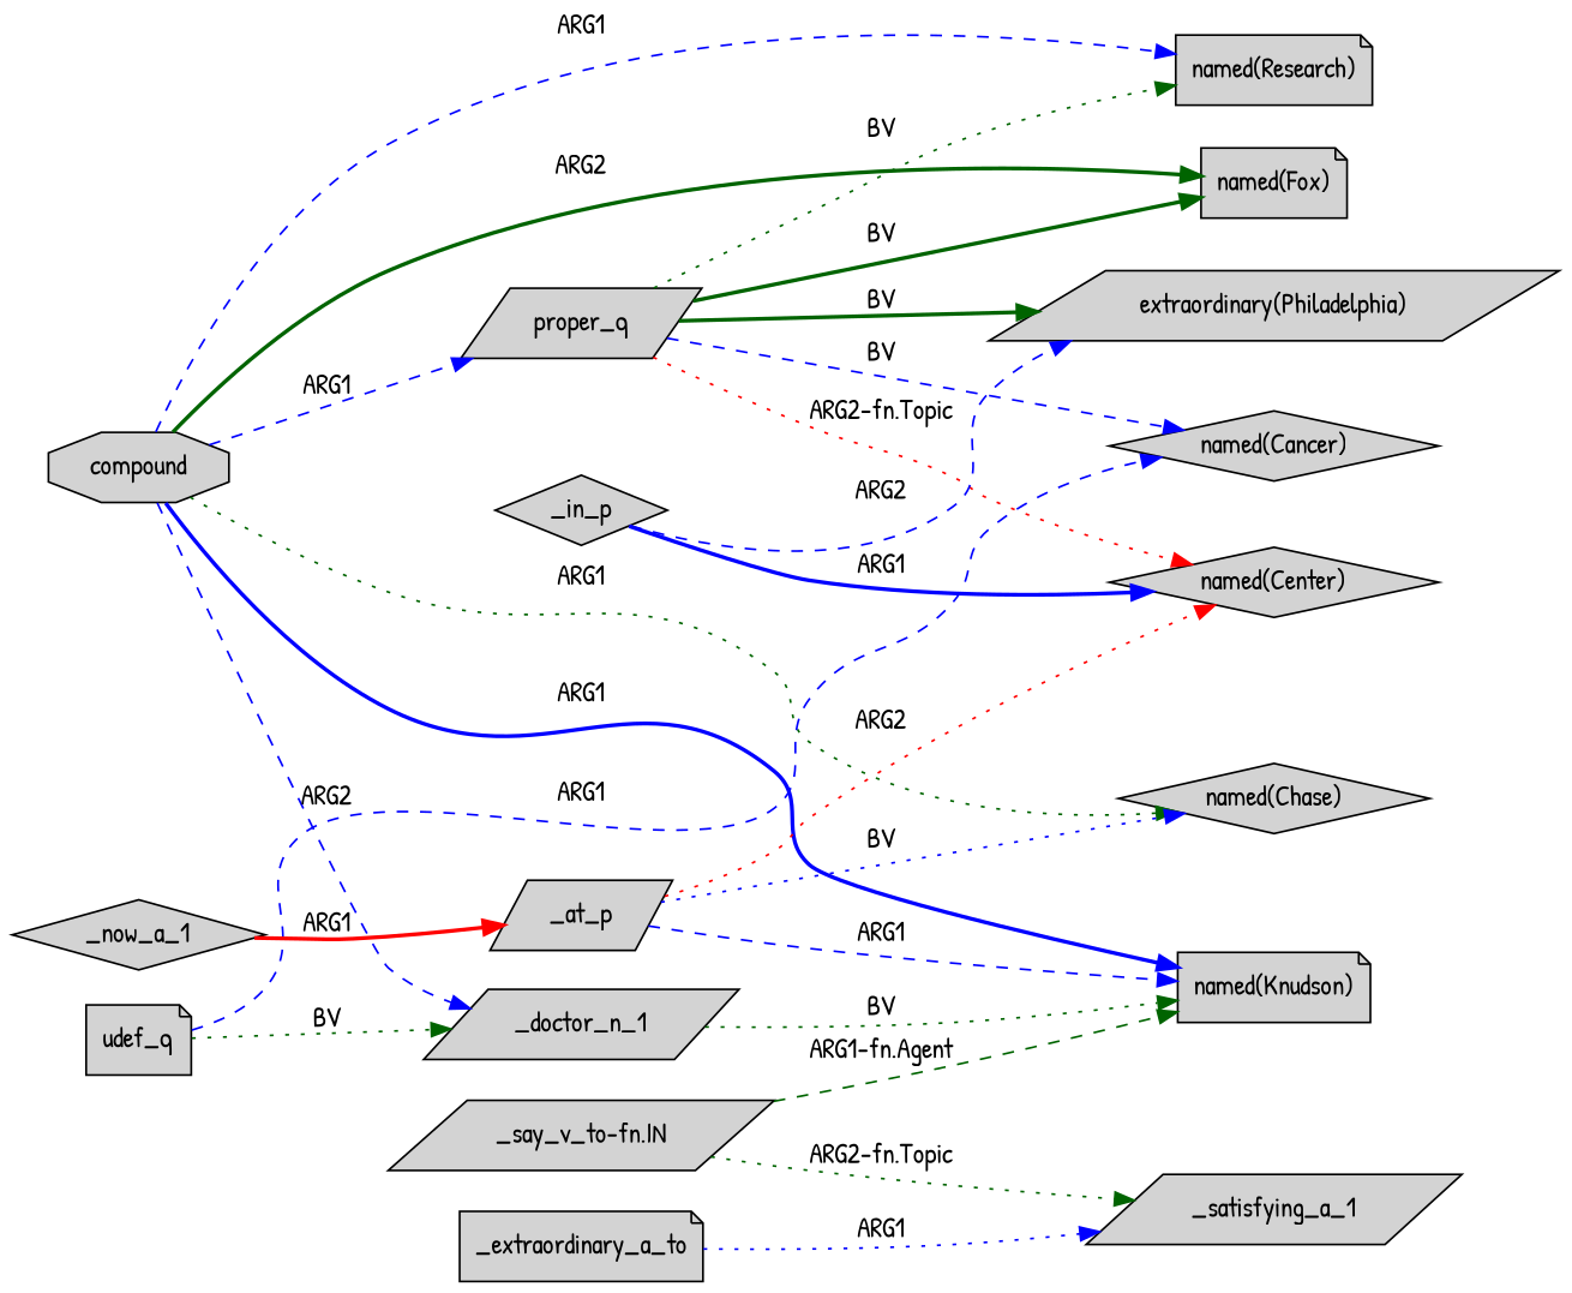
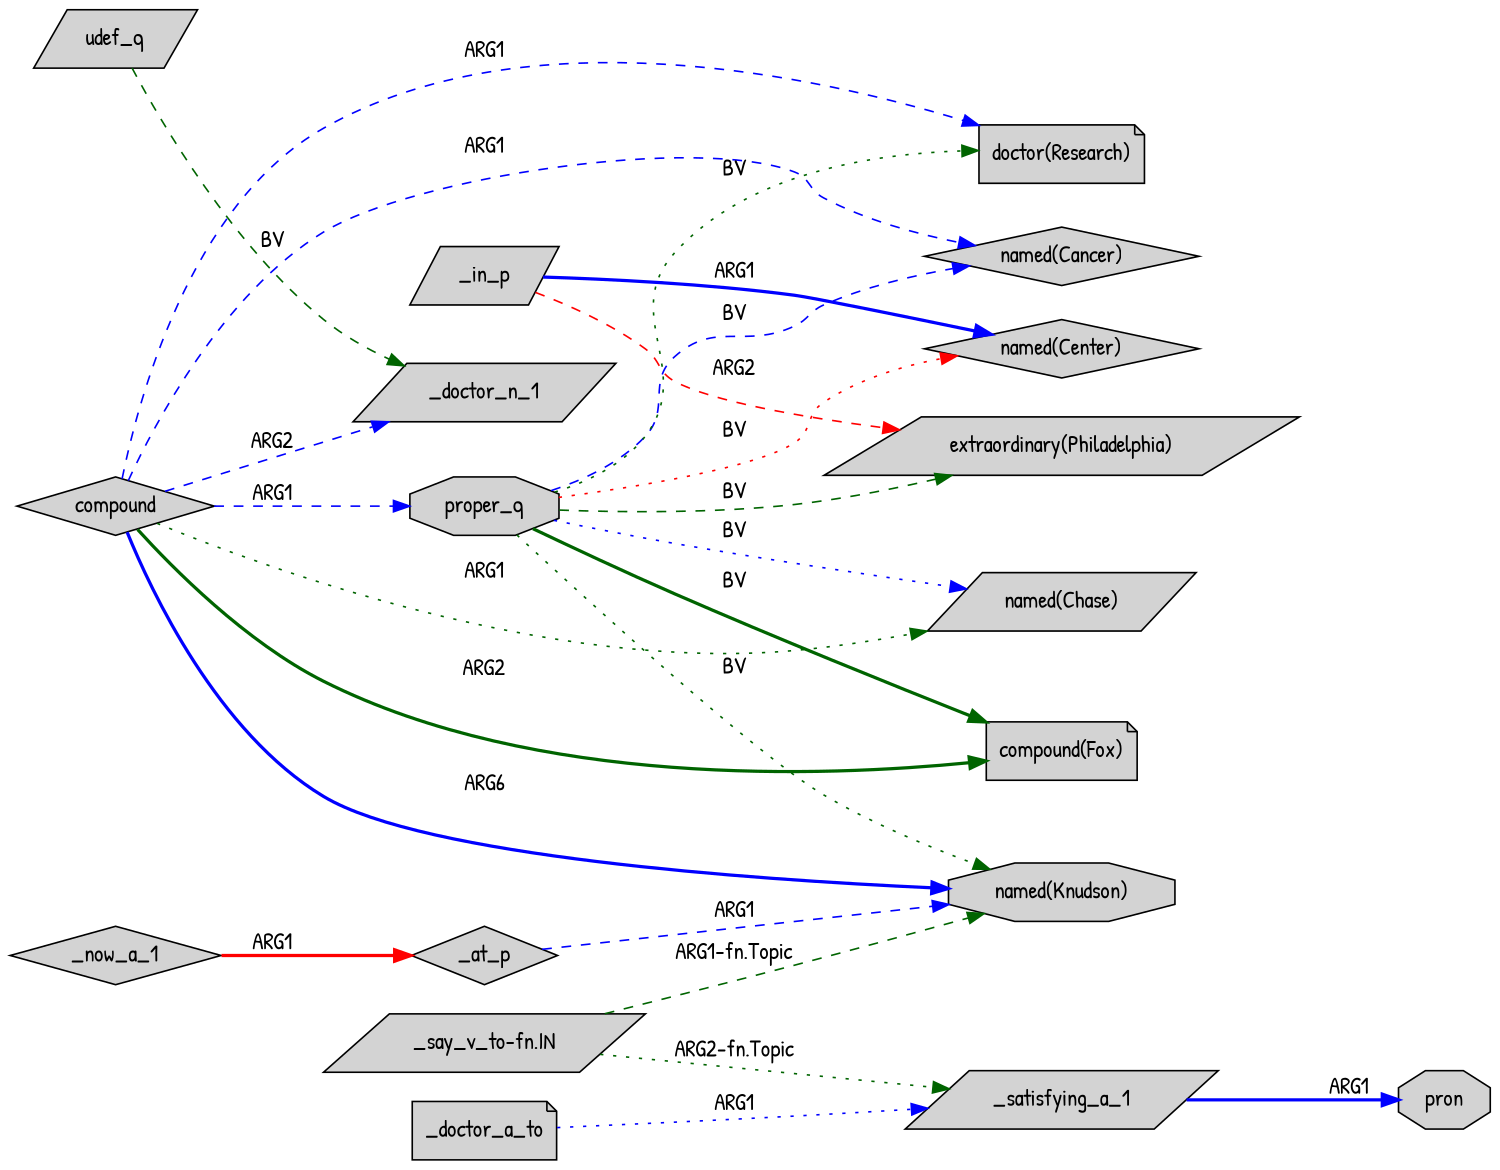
  digraph {
    fontname="Patrick Hand"
    rankdir=LR
    node [fontname="Patrick Hand" shape=parallelogram style=filled]
    edge [color=blue fontname="Patrick Hand" style=dotted]
-   compound [shape=octagon]
+   compound [shape=diamond]
    _doctor_n_1
-   "named(Knudson)" [shape=note]
+   "named(Knudson)" [shape=octagon]
    "named(Cancer)" [shape=diamond]
-   "named(Chase)" [shape=diamond]
-   "named(Fox)" [shape=note]
-   "named(Research)" [shape=note]
-   proper_q
+   "named(Chase)"
+   "named(Fox)" [shape=note label="compound(Fox)"]
+   "named(Research)" [shape=note label="doctor(Research)"]
+   proper_q [shape=octagon]
    "named(Center)" [shape=diamond]
    n10 [label="extraordinary(Philadelphia)"]
-   _at_p
-   _in_p [shape=diamond]
-   udef_q [shape=note]
+   _at_p [shape=diamond]
+   _in_p
+   udef_q
    "_say_v_to-fn.IN"
    _satisfying_a_1
-   _extraordinary_a_to [shape=note]
+   pron [shape=octagon]
+   _extraordinary_a_to [shape=note label=_doctor_a_to]
    _now_a_1 [shape=diamond]
    compound -> _doctor_n_1 [label=ARG2 style=dashed]
-   compound -> "named(Knudson)" [label=ARG1 style=bold]
-   udef_q -> "named(Cancer)" [label=ARG1 style=dashed]
+   compound -> "named(Knudson)" [label=ARG6 style=bold]
+   compound -> "named(Cancer)" [label=ARG1 style=dashed]
    compound -> "named(Chase)" [color=darkgreen label=ARG1]
    compound -> "named(Fox)" [color=darkgreen label=ARG2 style=bold]
    compound -> "named(Research)" [label=ARG1 style=dashed]
    compound -> proper_q [label=ARG1 style=dashed]
-   _doctor_n_1 -> "named(Knudson)" [color=darkgreen label=BV]
+   proper_q -> "named(Knudson)" [color=darkgreen label=BV]
    proper_q -> "named(Cancer)" [label=BV style=dashed]
-   _at_p -> "named(Chase)" [label=BV]
+   proper_q -> "named(Chase)" [label=BV]
    proper_q -> "named(Fox)" [color=darkgreen label=BV style=bold]
    proper_q -> "named(Research)" [color=darkgreen label=BV]
-   proper_q -> "named(Center)" [color=red label="ARG2-fn.Topic"]
-   proper_q -> n10 [color=darkgreen label=BV style=bold]
+   proper_q -> "named(Center)" [color=red label=BV]
+   proper_q -> n10 [color=darkgreen label=BV style=dashed]
    _at_p -> "named(Knudson)" [label=ARG1 style=dashed]
-   _at_p -> "named(Center)" [color=red label=ARG2]
    _in_p -> "named(Center)" [label=ARG1 style=bold]
-   _in_p -> n10 [label=ARG2 style=dashed]
-   udef_q -> _doctor_n_1 [color=darkgreen label=BV]
-   "_say_v_to-fn.IN" -> "named(Knudson)" [color=darkgreen label="ARG1-fn.Agent" style=dashed]
+   _in_p -> n10 [color=red label=ARG2 style=dashed]
+   udef_q -> _doctor_n_1 [color=darkgreen label=BV style=dashed]
+   "_say_v_to-fn.IN" -> "named(Knudson)" [color=darkgreen label="ARG1-fn.Topic" style=dashed]
    "_say_v_to-fn.IN" -> _satisfying_a_1 [color=darkgreen label="ARG2-fn.Topic"]
+   _satisfying_a_1 -> pron [label=ARG1 style=bold]
    _extraordinary_a_to -> _satisfying_a_1 [label=ARG1]
    _now_a_1 -> _at_p [color=red label=ARG1 style=bold]
  }
